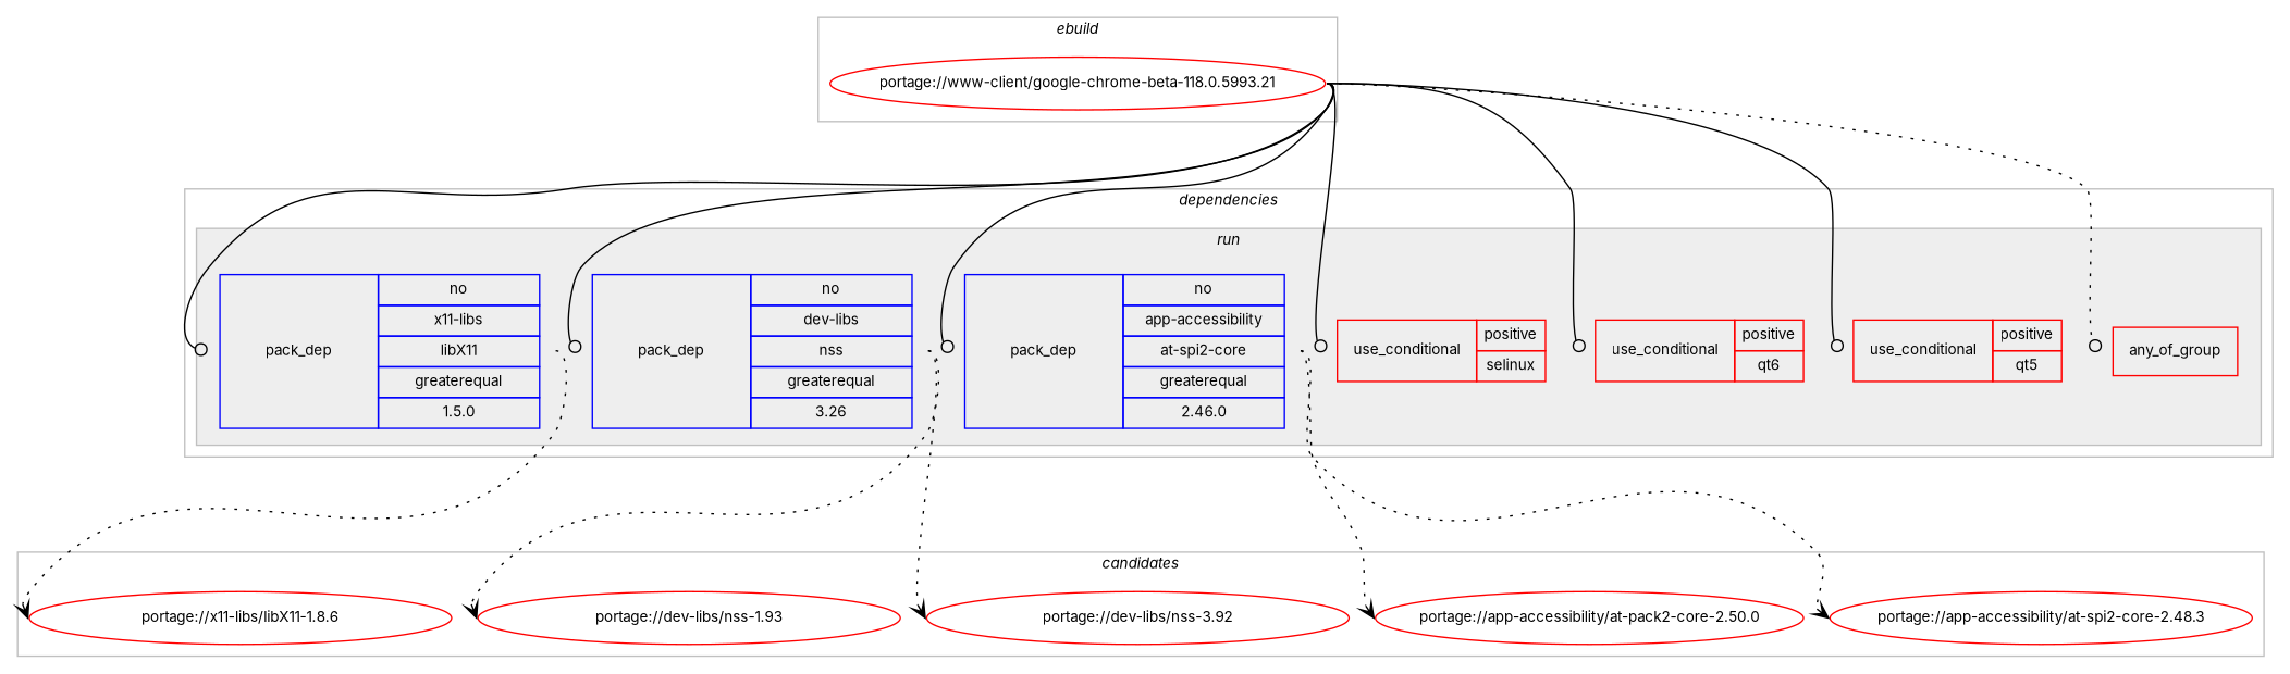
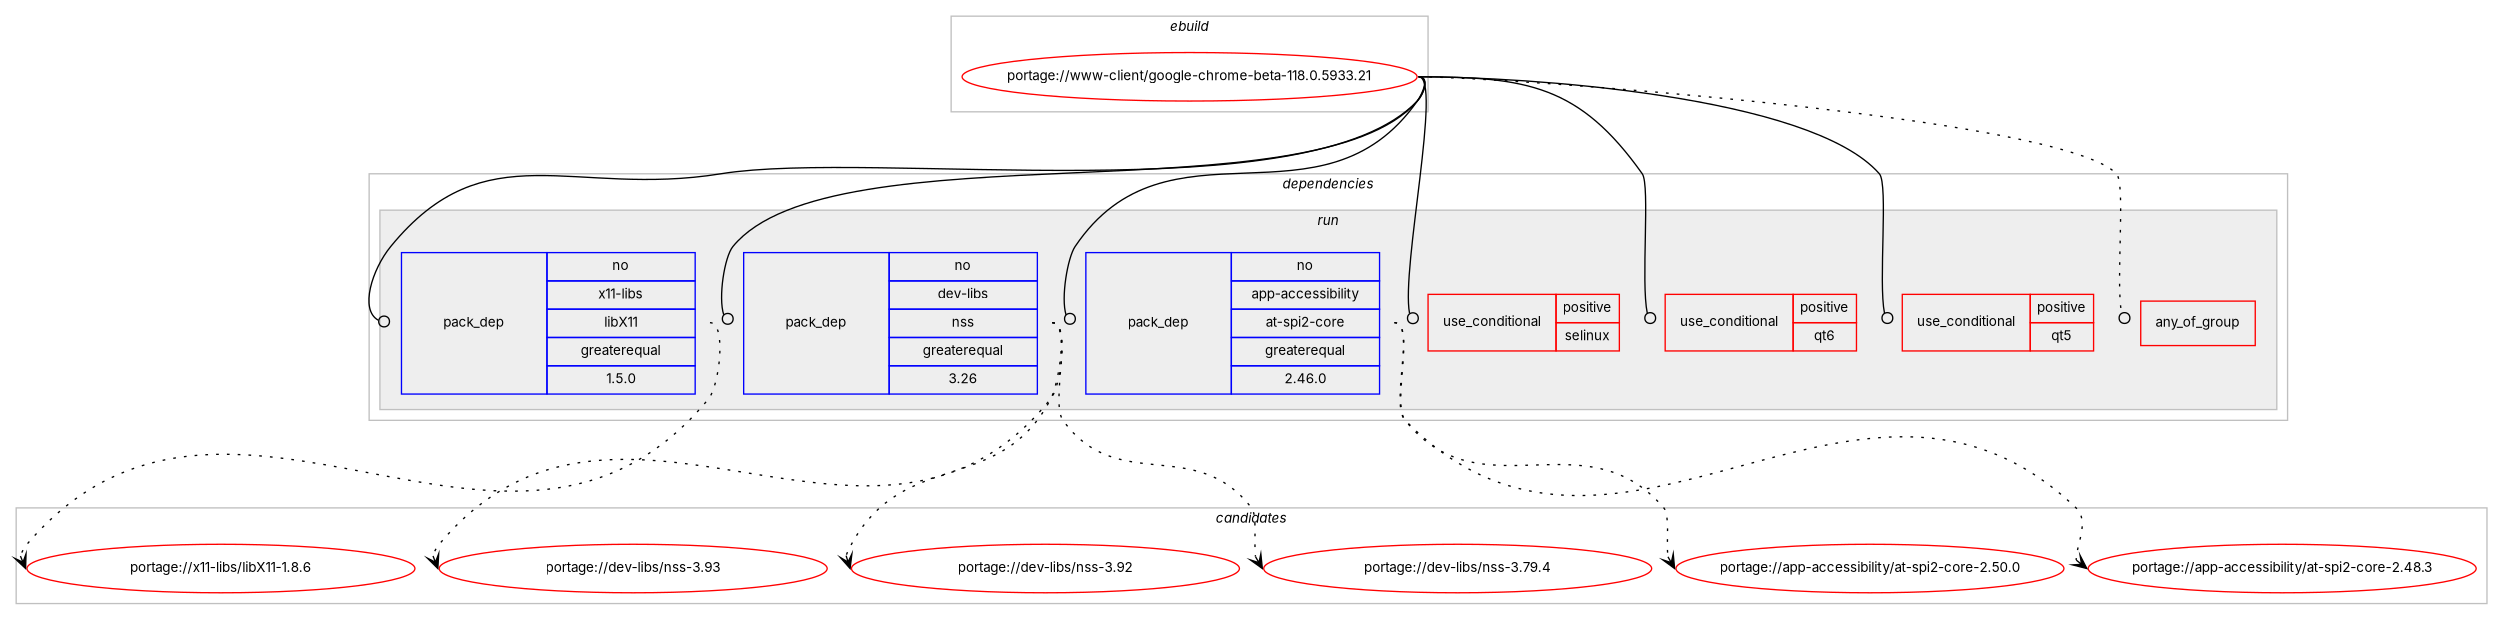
  digraph {
    compound=true
    concentrate=true
    fontname=Inter
    fontsize=10
    newrank=true
    rankdir=TB
    ranksep=1.5
    node [color=red fontname=Inter fontsize=10]
    edge [arrowhead=odot fontname=Inter headport=w style=dotted tailport=e weight=20]
-   n1 [label="portage://www-client/google-chrome-beta-118.0.5993.21" width=4]
+   n1 [label="portage://www-client/google-chrome-beta-118.0.5933.21" width=4]
    n2 [label=<<TABLE BORDER="0" CELLBORDER="1" CELLSPACING="0" CELLPADDING="4"><TR><TD CELLPADDING="10">any_of_group</TD></TR></TABLE>> shape=none]
    n3 [label=<<TABLE BORDER="0" CELLBORDER="1" CELLSPACING="0" CELLPADDING="4"><TR><TD ROWSPAN="3" CELLPADDING="10">use_conditional</TD></TR><TR><TD>positive</TD></TR><TR><TD>qt5</TD></TR></TABLE>> shape=none]
    n4 [label=<<TABLE BORDER="0" CELLBORDER="1" CELLSPACING="0" CELLPADDING="4"><TR><TD ROWSPAN="3" CELLPADDING="10">use_conditional</TD></TR><TR><TD>positive</TD></TR><TR><TD>qt6</TD></TR></TABLE>> shape=none]
    n5 [label=<<TABLE BORDER="0" CELLBORDER="1" CELLSPACING="0" CELLPADDING="4"><TR><TD ROWSPAN="3" CELLPADDING="10">use_conditional</TD></TR><TR><TD>positive</TD></TR><TR><TD>selinux</TD></TR></TABLE>> shape=none]
    n6 [color=blue label=<<TABLE BORDER="0" CELLBORDER="1" CELLSPACING="0" CELLPADDING="4" WIDTH="220"><TR><TD ROWSPAN="6" CELLPADDING="30">pack_dep</TD></TR><TR><TD WIDTH="110">no</TD></TR><TR><TD>app-accessibility</TD></TR><TR><TD>at-spi2-core</TD></TR><TR><TD>greaterequal</TD></TR><TR><TD>2.46.0</TD></TR></TABLE>> shape=none]
    n7 [color=blue label=<<TABLE BORDER="0" CELLBORDER="1" CELLSPACING="0" CELLPADDING="4" WIDTH="220"><TR><TD ROWSPAN="6" CELLPADDING="30">pack_dep</TD></TR><TR><TD WIDTH="110">no</TD></TR><TR><TD>dev-libs</TD></TR><TR><TD>nss</TD></TR><TR><TD>greaterequal</TD></TR><TR><TD>3.26</TD></TR></TABLE>> shape=none]
    n8 [color=blue label=<<TABLE BORDER="0" CELLBORDER="1" CELLSPACING="0" CELLPADDING="4" WIDTH="220"><TR><TD ROWSPAN="6" CELLPADDING="30">pack_dep</TD></TR><TR><TD WIDTH="110">no</TD></TR><TR><TD>x11-libs</TD></TR><TR><TD>libX11</TD></TR><TR><TD>greaterequal</TD></TR><TR><TD>1.5.0</TD></TR></TABLE>> shape=none]
    n9 [label="portage://app-accessibility/at-spi2-core-2.48.3" width=4]
-   n10 [label="portage://app-accessibility/at-pack2-core-2.50.0" width=4]
+   n10 [label="portage://app-accessibility/at-spi2-core-2.50.0" width=4]
+   n11 [label="portage://dev-libs/nss-3.79.4" width=4]
    n12 [label="portage://dev-libs/nss-3.92" width=4]
-   n13 [label="portage://dev-libs/nss-1.93" width=4]
+   n13 [label="portage://dev-libs/nss-3.93" width=4]
    n14 [label="portage://x11-libs/libX11-1.8.6" width=4]
    subgraph cluster_1 {
      color=gray
      label=<<i>ebuild</i>>
      rank=same
      n1
    }
    subgraph cluster_2 {
      color=gray
      label=<<i>dependencies</i>>
      subgraph cluster_3 {
        color=gray
        fillcolor="#eeeeee"
        label=<<i>compile</i>>
        style=filled
      }
      subgraph cluster_4 {
        color=gray
        fillcolor="#eeeeee"
        label=<<i>compile and run</i>>
        style=filled
      }
      subgraph cluster_5 {
        color=gray
        fillcolor="#eeeeee"
        label=<<i>run</i>>
        style=filled
        subgraph sub_6 {
          color=gray
          fillcolor="#eeeeee"
          label=<<i>run</i>>
          style=filled
          n2
        }
        subgraph sub_7 {
          color=gray
          fillcolor="#eeeeee"
          label=<<i>run</i>>
          style=filled
          n3
        }
        subgraph sub_8 {
          color=gray
          fillcolor="#eeeeee"
          label=<<i>run</i>>
          style=filled
          n4
        }
        subgraph sub_9 {
          color=gray
          fillcolor="#eeeeee"
          label=<<i>run</i>>
          style=filled
          n5
        }
        subgraph sub_10 {
          color=gray
          fillcolor="#eeeeee"
          label=<<i>run</i>>
          style=filled
          n6
        }
        subgraph sub_11 {
          color=gray
          fillcolor="#eeeeee"
          label=<<i>run</i>>
          style=filled
          n7
        }
        subgraph sub_12 {
          color=gray
          fillcolor="#eeeeee"
          label=<<i>run</i>>
          style=filled
          n8
        }
      }
    }
    subgraph cluster_13 {
      color=gray
      label=<<i>candidates</i>>
      rank=same
      subgraph sub_14 {
        color=black
        label=<<i>candidates</i>>
        nodesep=1
        rank=same
        n9
        n10
      }
      subgraph sub_15 {
        color=black
        label=<<i>candidates</i>>
        nodesep=1
        rank=same
+       n11
        n12
        n13
      }
      subgraph sub_16 {
        color=black
        label=<<i>candidates</i>>
        nodesep=1
        rank=same
        n14
      }
    }
    n1 -> n2
    n1 -> n3 [style=solid]
    n1 -> n4 [style=solid]
    n1 -> n5 [style=solid]
    n1 -> n6 [style=solid]
    n1 -> n7 [style=solid]
    n1 -> n8 [style=solid]
    n6 -> n9 [arrowhead=vee weight=100]
    n6 -> n10 [arrowhead=vee weight=100]
+   n7 -> n11 [arrowhead=vee weight=100]
    n7 -> n12 [arrowhead=vee weight=100]
    n7 -> n13 [arrowhead=vee weight=100]
    n8 -> n14 [arrowhead=vee weight=100]
  }
